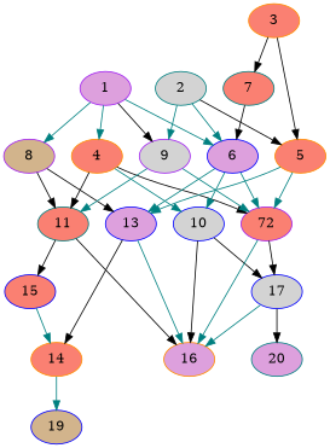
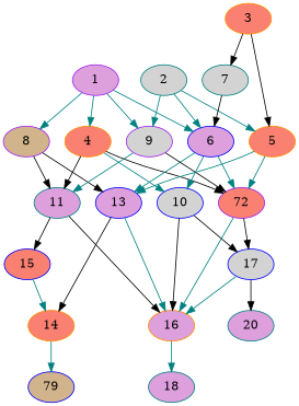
  digraph {
    node [alpha=0.01 color=blue fillcolor=plum style=filled]
    edge [color=teal]
    1 [alpha=0.20 color=purple expect_size=6500352]
    4 [color=darkorange expect_size=33414144 fillcolor=salmon]
    6 [alpha=0.08 expect_size=27421696]
    8 [color=purple expect_size=14478336 fillcolor=tan]
    9 [alpha=0.04 color=purple expect_size=27439104 fillcolor=lightgrey]
    10 [alpha=0.07 expect_size=51325952 fillcolor=lightgrey]
-   11 [alpha=0.14 color=teal expect_size=16446464 fillcolor=salmon]
+   11 [alpha=0.14 color=teal expect_size=16446464]
    n8 [alpha=0.10 color=purple expect_size=15846400 fillcolor=salmon label=72]
    13 [alpha=0.20 expect_size=9582592]
    16 [alpha=0.13 color=darkorange expect_size=15889408]
    17 [alpha=0.05 expect_size=35490816 fillcolor=lightgrey]
    15 [alpha=0.07 expect_size=47256576 fillcolor=salmon]
    14 [alpha=0.14 color=darkorange expect_size=43753472 fillcolor=salmon]
    2 [alpha=0.17 color=teal expect_size=38972416 fillcolor=lightgrey]
    5 [alpha=0.07 color=darkorange expect_size=14565376 fillcolor=salmon]
    3 [alpha=0.14 color=darkorange expect_size=28201984 fillcolor=salmon]
-   7 [alpha=0.08 color=teal expect_size=22475776 fillcolor=salmon]
+   7 [alpha=0.08 color=teal expect_size=22475776 fillcolor=lightgrey]
+   18 [alpha=0.06 color=teal expect_size=7195648]
    20 [color=teal expect_size=18782208]
-   19 [alpha=0.11 expect_size=10416128 fillcolor=tan]
+   19 [alpha=0.11 expect_size=10416128 fillcolor=tan label=79]
    1 -> 4
    1 -> 6
    1 -> 8
-   1 -> 9 [color=black]
+   1 -> 9
    4 -> 10
    4 -> 11 [color=black]
    4 -> n8 [color=black]
    6 -> 10
    6 -> n8
    6 -> 13
    8 -> 11 [color=black]
    8 -> 13 [color=black]
    9 -> 11
-   9 -> n8
+   9 -> n8 [color=black]
    10 -> 16 [color=black]
    10 -> 17 [color=black]
    11 -> 16 [color=black]
    11 -> 15 [color=black]
    n8 -> 16
    n8 -> 17 [color=black]
    13 -> 16
    13 -> 14 [color=black]
+   16 -> 18
    17 -> 16
    17 -> 20 [color=black]
    15 -> 14
    14 -> 19
    2 -> 6
    2 -> 9
-   2 -> 5 [color=black]
+   2 -> 5
    5 -> n8
    5 -> 13
    3 -> 5 [color=black]
    3 -> 7 [color=black]
    7 -> 6 [color=black]
  }
